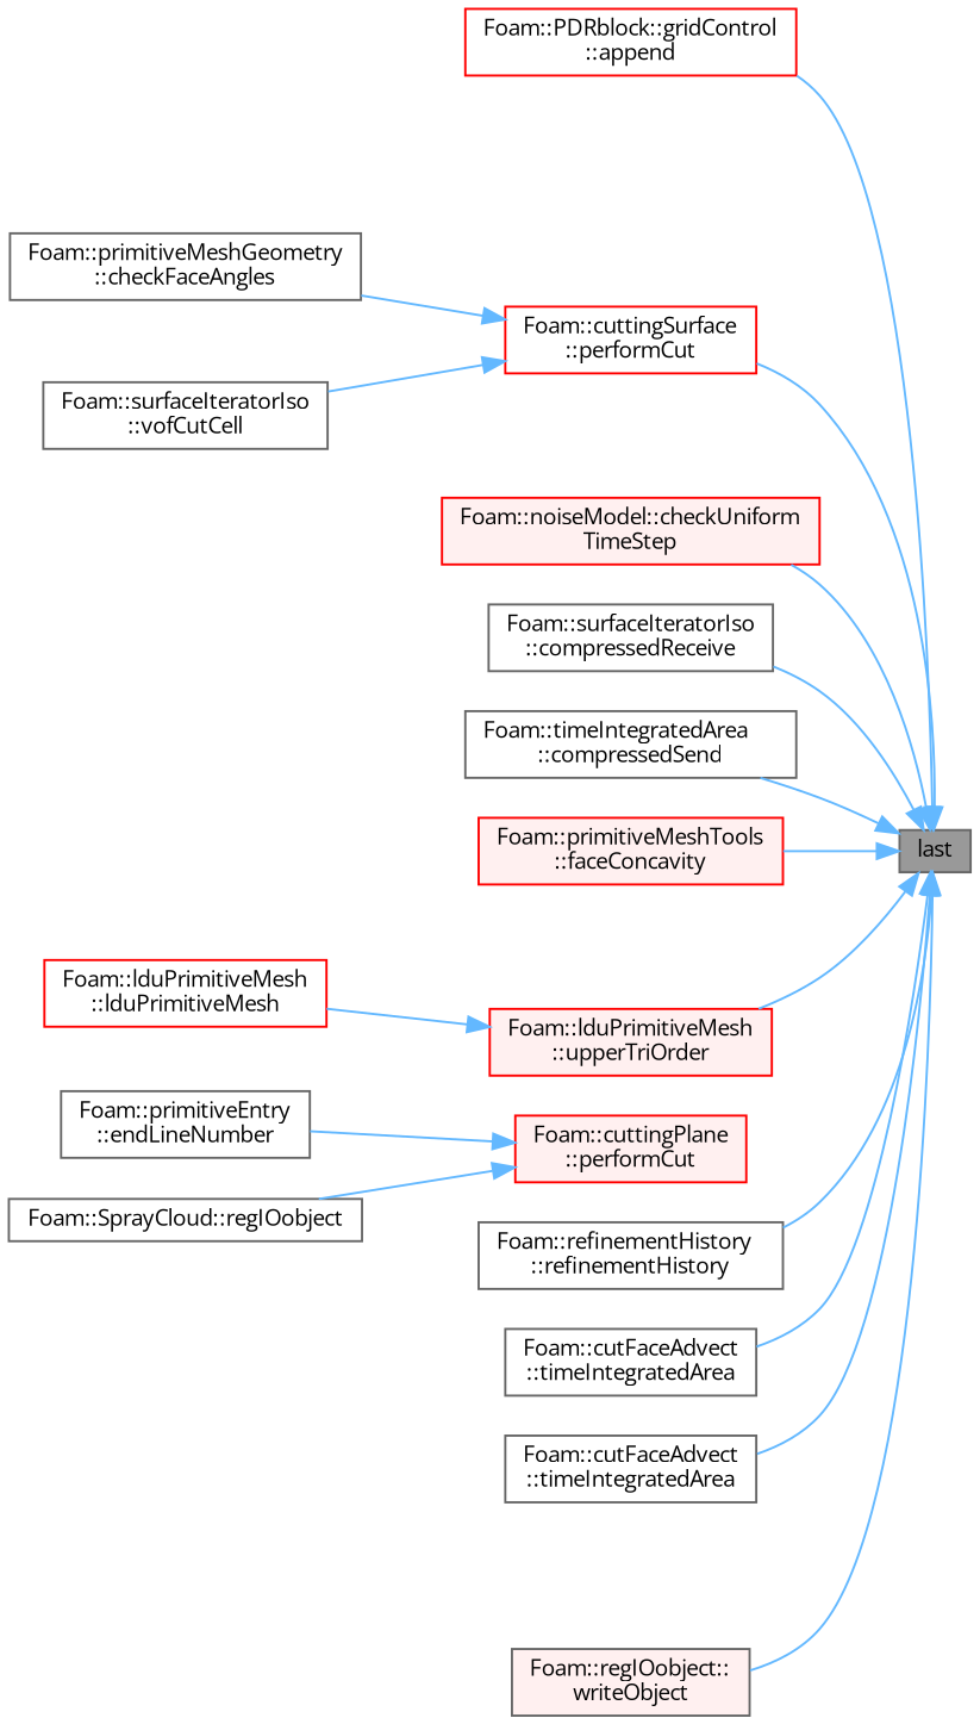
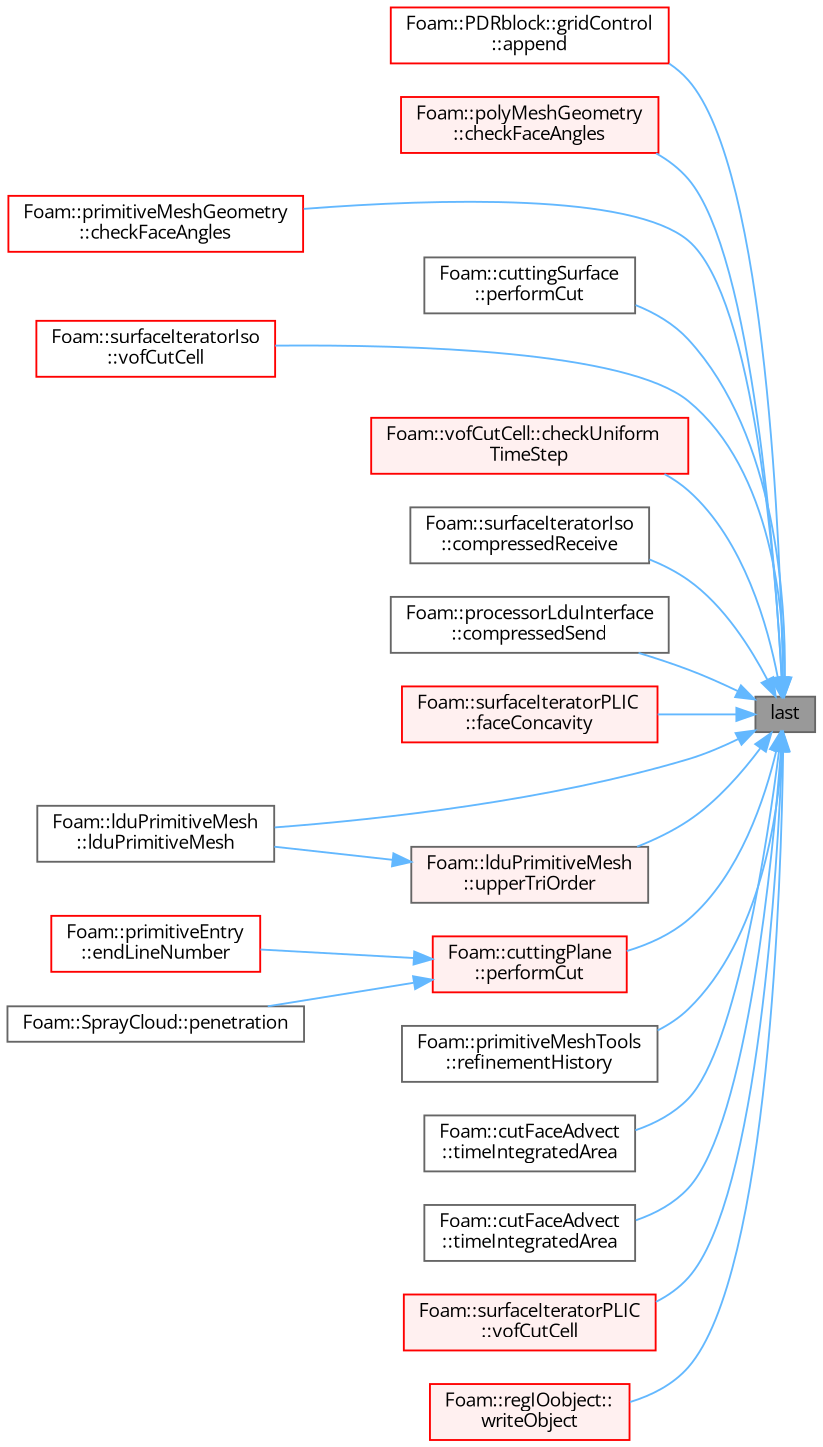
  digraph {
    fontname="Open Sans"
    rankdir=RL
    node [color=grey40 fillcolor=white fontname="Open Sans" fontsize=10 shape=box style=filled]
    edge [color=steelblue1 dir=back fontname="Open Sans" fontsize=10 labelfontname=Helvetica labelfontsize=10 style=solid]
    n1 [color=gray40 fillcolor=grey60 fontcolor=black height=0.2 label=last width=0.4]
    n2 [color=red height=0.2 label="Foam::PDRblock::gridControl\l::append" width=0.4]
-   n4 [height=0.2 label="Foam::primitiveMeshGeometry\l::checkFaceAngles" width=0.4]
-   n5 [color=red fillcolor="#FFF0F0" height=0.2 label="Foam::noiseModel::checkUniform\lTimeStep" width=0.4]
+   n3 [color=red fillcolor="#FFF0F0" height=0.2 label="Foam::polyMeshGeometry\l::checkFaceAngles" width=0.4]
+   n4 [color=red height=0.2 label="Foam::primitiveMeshGeometry\l::checkFaceAngles" width=0.4]
+   n5 [color=red fillcolor="#FFF0F0" height=0.2 label="Foam::vofCutCell::checkUniform\lTimeStep" width=0.4]
    n6 [height=0.2 label="Foam::surfaceIteratorIso\l::compressedReceive" width=0.4]
-   n7 [height=0.2 label="Foam::timeIntegratedArea\l::compressedSend" width=0.4]
-   n8 [color=red fillcolor="#FFF0F0" height=0.2 label="Foam::primitiveMeshTools\l::faceConcavity" width=0.4]
-   n9 [color=red height=0.2 label="Foam::lduPrimitiveMesh\l::lduPrimitiveMesh" width=0.4]
+   n7 [height=0.2 label="Foam::processorLduInterface\l::compressedSend" width=0.4]
+   n8 [color=red fillcolor="#FFF0F0" height=0.2 label="Foam::surfaceIteratorPLIC\l::faceConcavity" width=0.4]
+   n9 [height=0.2 label="Foam::lduPrimitiveMesh\l::lduPrimitiveMesh" width=0.4]
    n10 [color=red fillcolor="#FFF0F0" height=0.2 label="Foam::cuttingPlane\l::performCut" width=0.4]
-   n11 [color=red height=0.2 label="Foam::cuttingSurface\l::performCut" width=0.4]
-   n12 [height=0.2 label="Foam::refinementHistory\l::refinementHistory" width=0.4]
+   n11 [height=0.2 label="Foam::cuttingSurface\l::performCut" width=0.4]
+   n12 [height=0.2 label="Foam::primitiveMeshTools\l::refinementHistory" width=0.4]
    n13 [height=0.2 label="Foam::cutFaceAdvect\l::timeIntegratedArea" width=0.4]
    n14 [height=0.2 label="Foam::cutFaceAdvect\l::timeIntegratedArea" width=0.4]
-   n15 [color=red fillcolor="#FFF0F0" height=0.2 label="Foam::lduPrimitiveMesh\l::upperTriOrder" width=0.4]
-   n16 [height=0.2 label="Foam::surfaceIteratorIso\l::vofCutCell" width=0.4]
-   n18 [fillcolor="#FFF0F0" height=0.2 label="Foam::regIOobject::\lwriteObject" width=0.4]
-   n19 [height=0.2 label="Foam::primitiveEntry\l::endLineNumber" width=0.4]
-   n20 [height=0.2 label="Foam::SprayCloud::regIOobject" width=0.4]
+   n15 [fillcolor="#FFF0F0" height=0.2 label="Foam::lduPrimitiveMesh\l::upperTriOrder" width=0.4]
+   n16 [color=red height=0.2 label="Foam::surfaceIteratorIso\l::vofCutCell" width=0.4]
+   n17 [color=red fillcolor="#FFF0F0" height=0.2 label="Foam::surfaceIteratorPLIC\l::vofCutCell" width=0.4]
+   n18 [color=red fillcolor="#FFF0F0" height=0.2 label="Foam::regIOobject::\lwriteObject" width=0.4]
+   n19 [color=red height=0.2 label="Foam::primitiveEntry\l::endLineNumber" width=0.4]
+   n20 [height=0.2 label="Foam::SprayCloud::penetration" width=0.4]
    n1 -> n2
-   n11 -> n4
+   n1 -> n3
+   n1 -> n4
    n1 -> n5
    n1 -> n6
    n1 -> n7
    n1 -> n8
+   n1 -> n9
+   n1 -> n10
    n1 -> n11
    n1 -> n12
    n1 -> n13
    n1 -> n14
    n1 -> n15
-   n11 -> n16
+   n1 -> n16
+   n1 -> n17
    n1 -> n18
    n10 -> n19
    n10 -> n20
    n15 -> n9
  }
